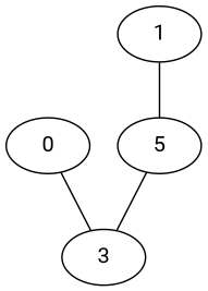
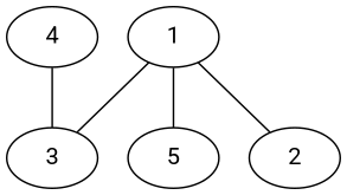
  graph {
    fontname=Roboto
    node [fontname=Roboto type=corner]
    edge [fontname=Roboto frequency=1 type0=line]
-   0 [x=248 y=185]
+   0 [x=248 y=185 label=4]
    3 [x=258 y=177]
    5 [x=110 y=40]
    1 [type=intersection x=253 y=184]
+   2 [type=endpoint x=259 y=461]
    0 -- 3 [angle0=-.67]
-   5 -- 3 [angle0=-.95]
+   1 -- 3 [angle0=-.95]
    1 -- 5 [angle0=.79]
+   1 -- 2 [angle0=1.55]
  }
